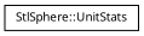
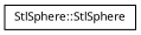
  digraph {
    rankdir=LR
    fontname="Noto Sans"
-   n1 [color=black fillcolor=white fontname="Noto Sans" fontsize=10 height=0.2 label="StlSphere::UnitStats" shape=record style=filled width=0.4]
+   n1 [color=black fillcolor=white fontname="Noto Sans" fontsize=10 height=0.2 label="StlSphere::StlSphere" shape=record style=filled width=0.4]
  }
